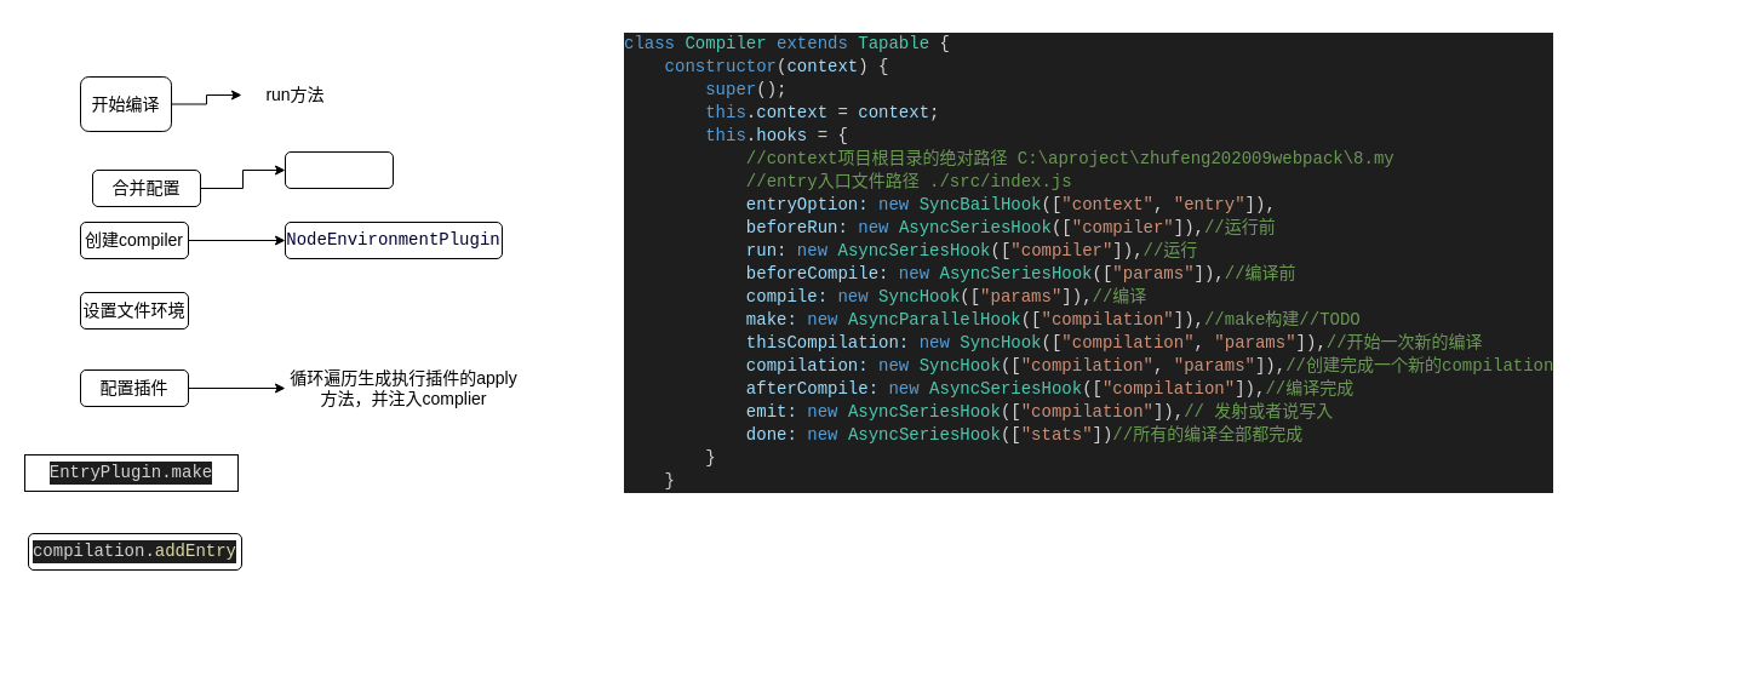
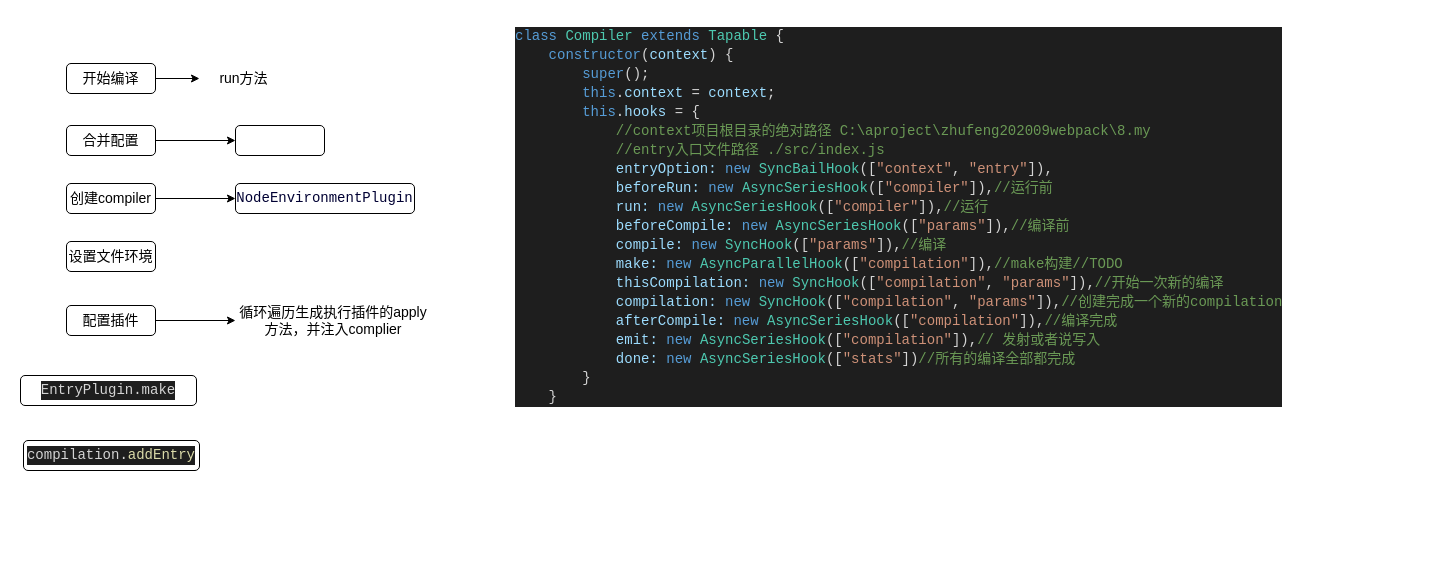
  <mxCell id="0" />
  <mxCell id="1" parent="0" />
  <mxCell id="2" value="" style="edgeStyle=orthogonalEdgeStyle;rounded=0;orthogonalLoop=1;jettySize=auto;html=1;" edge="1" parent="1" source="3" target="6"><mxGeometry relative="1" as="geometry" /></mxCell>
- <mxCell id="3" value="&lt;font style=&quot;font-size: 14px;&quot;&gt;开始编译&lt;/font&gt;" style="rounded=1;whiteSpace=wrap;html=1;" vertex="1" parent="1"><mxGeometry x="66" y="63" width="75" height="45" as="geometry" /></mxCell>
+ <mxCell id="3" value="&lt;font style=&quot;font-size: 14px;&quot;&gt;开始编译&lt;/font&gt;" style="rounded=1;whiteSpace=wrap;html=1;" vertex="1" parent="1"><mxGeometry x="66" y="63" width="89" height="30" as="geometry" /></mxCell>
  <mxCell id="4" value="" style="edgeStyle=orthogonalEdgeStyle;rounded=0;orthogonalLoop=1;jettySize=auto;html=1;" edge="1" parent="1" source="5" target="7"><mxGeometry relative="1" as="geometry" /></mxCell>
- <mxCell id="5" value="&lt;font style=&quot;font-size: 14px;&quot;&gt;合并配置&lt;/font&gt;" style="rounded=1;whiteSpace=wrap;html=1;" vertex="1" parent="1"><mxGeometry x="76" y="140" width="89" height="30" as="geometry" /></mxCell>
+ <mxCell id="5" value="&lt;font style=&quot;font-size: 14px;&quot;&gt;合并配置&lt;/font&gt;" style="rounded=1;whiteSpace=wrap;html=1;" vertex="1" parent="1"><mxGeometry x="66" y="125" width="89" height="30" as="geometry" /></mxCell>
  <mxCell id="6" value="&lt;font style=&quot;font-size: 14px;&quot;&gt;run方法&lt;/font&gt;" style="rounded=1;whiteSpace=wrap;html=1;strokeColor=none;" vertex="1" parent="1"><mxGeometry x="199" y="63" width="89" height="30" as="geometry" /></mxCell>
  <mxCell id="7" value="" style="rounded=1;whiteSpace=wrap;html=1;" vertex="1" parent="1"><mxGeometry x="235" y="125" width="89" height="30" as="geometry" /></mxCell>
  <mxCell id="8" value="" style="edgeStyle=orthogonalEdgeStyle;rounded=0;orthogonalLoop=1;jettySize=auto;html=1;" edge="1" parent="1" source="9" target="11"><mxGeometry relative="1" as="geometry" /></mxCell>
  <mxCell id="9" value="&lt;span style=&quot;font-size: 14px;&quot;&gt;创建compiler&lt;/span&gt;" style="rounded=1;whiteSpace=wrap;html=1;" vertex="1" parent="1"><mxGeometry x="66" y="183" width="89" height="30" as="geometry" /></mxCell>
  <mxCell id="10" value="&lt;span style=&quot;font-size: 14px;&quot;&gt;设置文件环境&lt;/span&gt;" style="rounded=1;whiteSpace=wrap;html=1;" vertex="1" parent="1"><mxGeometry x="66" y="241" width="89" height="30" as="geometry" /></mxCell>
  <mxCell id="11" value="&lt;div style=&quot;line-height: 19px;&quot;&gt;&lt;div style=&quot;font-family: Consolas, &amp;quot;Courier New&amp;quot;, monospace; font-size: 14px; line-height: 19px;&quot;&gt;&lt;font style=&quot;background-color: rgb(255, 255, 255);&quot; color=&quot;#000033&quot;&gt;NodeEnvironmentPlugin&lt;/font&gt;&lt;/div&gt;&lt;/div&gt;" style="rounded=1;whiteSpace=wrap;html=1;" vertex="1" parent="1"><mxGeometry x="235" y="183" width="179" height="30" as="geometry" /></mxCell>
  <mxCell id="12" value="" style="edgeStyle=orthogonalEdgeStyle;rounded=0;orthogonalLoop=1;jettySize=auto;html=1;" edge="1" parent="1" source="13" target="14"><mxGeometry relative="1" as="geometry" /></mxCell>
  <mxCell id="13" value="&lt;span style=&quot;font-size: 14px;&quot;&gt;配置插件&lt;/span&gt;" style="rounded=1;whiteSpace=wrap;html=1;" vertex="1" parent="1"><mxGeometry x="66" y="305" width="89" height="30" as="geometry" /></mxCell>
  <mxCell id="14" value="&lt;span style=&quot;font-size: 14px;&quot;&gt;循环遍历生成执行插件的apply方法，并注入complier&lt;/span&gt;" style="rounded=1;whiteSpace=wrap;html=1;strokeColor=none;" vertex="1" parent="1"><mxGeometry x="235" y="305" width="196" height="30" as="geometry" /></mxCell>
- <mxCell id="15" value="&lt;div style=&quot;color: rgb(212, 212, 212); background-color: rgb(30, 30, 30); font-family: Consolas, &amp;quot;Courier New&amp;quot;, monospace; font-size: 14px; line-height: 19px;&quot;&gt;EntryPlugin.make&lt;/div&gt;" style="whiteSpace=wrap;html=1;strokeColor=default;rounded=0;" vertex="1" parent="1"><mxGeometry x="20" y="375" width="176" height="30" as="geometry" /></mxCell>
+ <mxCell id="15" value="&lt;div style=&quot;color: rgb(212, 212, 212); background-color: rgb(30, 30, 30); font-family: Consolas, &amp;quot;Courier New&amp;quot;, monospace; font-size: 14px; line-height: 19px;&quot;&gt;EntryPlugin.make&lt;/div&gt;" style="rounded=1;whiteSpace=wrap;html=1;strokeColor=default;" vertex="1" parent="1"><mxGeometry x="20" y="375" width="176" height="30" as="geometry" /></mxCell>
  <mxCell id="16" value="&lt;div style=&quot;color: rgb(212, 212, 212); background-color: rgb(30, 30, 30); font-family: Consolas, &amp;quot;Courier New&amp;quot;, monospace; font-size: 14px; line-height: 19px;&quot;&gt;&lt;div style=&quot;line-height: 19px;&quot;&gt;compilation.&lt;span style=&quot;color: #dcdcaa;&quot;&gt;addEntry&lt;/span&gt;&lt;/div&gt;&lt;/div&gt;" style="rounded=1;whiteSpace=wrap;html=1;strokeColor=default;" vertex="1" parent="1"><mxGeometry x="23" y="440" width="176" height="30" as="geometry" /></mxCell>
  <mxCell id="17" value="&lt;div style=&quot;color: rgb(212, 212, 212); background-color: rgb(30, 30, 30); font-family: Consolas, &amp;quot;Courier New&amp;quot;, monospace; font-weight: normal; font-size: 14px; line-height: 19px;&quot;&gt;&lt;div&gt;&lt;span style=&quot;color: #569cd6;&quot;&gt;class&lt;/span&gt;&lt;span style=&quot;color: #d4d4d4;&quot;&gt; &lt;/span&gt;&lt;span style=&quot;color: #4ec9b0;&quot;&gt;Compiler&lt;/span&gt;&lt;span style=&quot;color: #d4d4d4;&quot;&gt; &lt;/span&gt;&lt;span style=&quot;color: #569cd6;&quot;&gt;extends&lt;/span&gt;&lt;span style=&quot;color: #d4d4d4;&quot;&gt; &lt;/span&gt;&lt;span style=&quot;color: #4ec9b0;&quot;&gt;Tapable&lt;/span&gt;&lt;span style=&quot;color: #d4d4d4;&quot;&gt; {&lt;/span&gt;&lt;/div&gt;&lt;div&gt;&lt;span style=&quot;color: #d4d4d4;&quot;&gt;&amp;nbsp; &amp;nbsp; &lt;/span&gt;&lt;span style=&quot;color: #569cd6;&quot;&gt;constructor&lt;/span&gt;&lt;span style=&quot;color: #d4d4d4;&quot;&gt;(&lt;/span&gt;&lt;span style=&quot;color: #9cdcfe;&quot;&gt;context&lt;/span&gt;&lt;span style=&quot;color: #d4d4d4;&quot;&gt;) {&lt;/span&gt;&lt;/div&gt;&lt;div&gt;&lt;span style=&quot;color: #d4d4d4;&quot;&gt;&amp;nbsp; &amp;nbsp; &amp;nbsp; &amp;nbsp; &lt;/span&gt;&lt;span style=&quot;color: #569cd6;&quot;&gt;super&lt;/span&gt;&lt;span style=&quot;color: #d4d4d4;&quot;&gt;();&lt;/span&gt;&lt;/div&gt;&lt;div&gt;&lt;span style=&quot;color: #d4d4d4;&quot;&gt;&amp;nbsp; &amp;nbsp; &amp;nbsp; &amp;nbsp; &lt;/span&gt;&lt;span style=&quot;color: #569cd6;&quot;&gt;this&lt;/span&gt;&lt;span style=&quot;color: #d4d4d4;&quot;&gt;.&lt;/span&gt;&lt;span style=&quot;color: #9cdcfe;&quot;&gt;context&lt;/span&gt;&lt;span style=&quot;color: #d4d4d4;&quot;&gt; = &lt;/span&gt;&lt;span style=&quot;color: #9cdcfe;&quot;&gt;context&lt;/span&gt;&lt;span style=&quot;color: #d4d4d4;&quot;&gt;;&lt;/span&gt;&lt;/div&gt;&lt;div&gt;&lt;span style=&quot;color: #d4d4d4;&quot;&gt;&amp;nbsp; &amp;nbsp; &amp;nbsp; &amp;nbsp; &lt;/span&gt;&lt;span style=&quot;color: #569cd6;&quot;&gt;this&lt;/span&gt;&lt;span style=&quot;color: #d4d4d4;&quot;&gt;.&lt;/span&gt;&lt;span style=&quot;color: #9cdcfe;&quot;&gt;hooks&lt;/span&gt;&lt;span style=&quot;color: #d4d4d4;&quot;&gt; = {&lt;/span&gt;&lt;/div&gt;&lt;div&gt;&lt;span style=&quot;color: #d4d4d4;&quot;&gt;&amp;nbsp; &amp;nbsp; &amp;nbsp; &amp;nbsp; &amp;nbsp; &amp;nbsp; &lt;/span&gt;&lt;span style=&quot;color: #6a9955;&quot;&gt;//context项目根目录的绝对路径 C:\aproject\zhufeng202009webpack\8.my&lt;/span&gt;&lt;/div&gt;&lt;div&gt;&lt;span style=&quot;color: #d4d4d4;&quot;&gt;&amp;nbsp; &amp;nbsp; &amp;nbsp; &amp;nbsp; &amp;nbsp; &amp;nbsp; &lt;/span&gt;&lt;span style=&quot;color: #6a9955;&quot;&gt;//entry入口文件路径 ./src/index.js&lt;/span&gt;&lt;/div&gt;&lt;div&gt;&lt;span style=&quot;color: #d4d4d4;&quot;&gt;&amp;nbsp; &amp;nbsp; &amp;nbsp; &amp;nbsp; &amp;nbsp; &amp;nbsp; &lt;/span&gt;&lt;span style=&quot;color: #9cdcfe;&quot;&gt;entryOption&lt;/span&gt;&lt;span style=&quot;color: #9cdcfe;&quot;&gt;:&lt;/span&gt;&lt;span style=&quot;color: #d4d4d4;&quot;&gt; &lt;/span&gt;&lt;span style=&quot;color: #569cd6;&quot;&gt;new&lt;/span&gt;&lt;span style=&quot;color: #d4d4d4;&quot;&gt; &lt;/span&gt;&lt;span style=&quot;color: #4ec9b0;&quot;&gt;SyncBailHook&lt;/span&gt;&lt;span style=&quot;color: #d4d4d4;&quot;&gt;([&lt;/span&gt;&lt;span style=&quot;color: #ce9178;&quot;&gt;&quot;context&quot;&lt;/span&gt;&lt;span style=&quot;color: #d4d4d4;&quot;&gt;, &lt;/span&gt;&lt;span style=&quot;color: #ce9178;&quot;&gt;&quot;entry&quot;&lt;/span&gt;&lt;span style=&quot;color: #d4d4d4;&quot;&gt;]),&lt;/span&gt;&lt;/div&gt;&lt;div&gt;&lt;span style=&quot;color: #d4d4d4;&quot;&gt;&amp;nbsp; &amp;nbsp; &amp;nbsp; &amp;nbsp; &amp;nbsp; &amp;nbsp; &lt;/span&gt;&lt;span style=&quot;color: #9cdcfe;&quot;&gt;beforeRun&lt;/span&gt;&lt;span style=&quot;color: #9cdcfe;&quot;&gt;:&lt;/span&gt;&lt;span style=&quot;color: #d4d4d4;&quot;&gt; &lt;/span&gt;&lt;span style=&quot;color: #569cd6;&quot;&gt;new&lt;/span&gt;&lt;span style=&quot;color: #d4d4d4;&quot;&gt; &lt;/span&gt;&lt;span style=&quot;color: #4ec9b0;&quot;&gt;AsyncSeriesHook&lt;/span&gt;&lt;span style=&quot;color: #d4d4d4;&quot;&gt;([&lt;/span&gt;&lt;span style=&quot;color: #ce9178;&quot;&gt;&quot;compiler&quot;&lt;/span&gt;&lt;span style=&quot;color: #d4d4d4;&quot;&gt;]),&lt;/span&gt;&lt;span style=&quot;color: #6a9955;&quot;&gt;//运行前&lt;/span&gt;&lt;/div&gt;&lt;div&gt;&lt;span style=&quot;color: #d4d4d4;&quot;&gt;&amp;nbsp; &amp;nbsp; &amp;nbsp; &amp;nbsp; &amp;nbsp; &amp;nbsp; &lt;/span&gt;&lt;span style=&quot;color: #9cdcfe;&quot;&gt;run&lt;/span&gt;&lt;span style=&quot;color: #9cdcfe;&quot;&gt;:&lt;/span&gt;&lt;span style=&quot;color: #d4d4d4;&quot;&gt; &lt;/span&gt;&lt;span style=&quot;color: #569cd6;&quot;&gt;new&lt;/span&gt;&lt;span style=&quot;color: #d4d4d4;&quot;&gt; &lt;/span&gt;&lt;span style=&quot;color: #4ec9b0;&quot;&gt;AsyncSeriesHook&lt;/span&gt;&lt;span style=&quot;color: #d4d4d4;&quot;&gt;([&lt;/span&gt;&lt;span style=&quot;color: #ce9178;&quot;&gt;&quot;compiler&quot;&lt;/span&gt;&lt;span style=&quot;color: #d4d4d4;&quot;&gt;]),&lt;/span&gt;&lt;span style=&quot;color: #6a9955;&quot;&gt;//运行&lt;/span&gt;&lt;/div&gt;&lt;div&gt;&lt;span style=&quot;color: #d4d4d4;&quot;&gt;&amp;nbsp; &amp;nbsp; &amp;nbsp; &amp;nbsp; &amp;nbsp; &amp;nbsp; &lt;/span&gt;&lt;span style=&quot;color: #9cdcfe;&quot;&gt;beforeCompile&lt;/span&gt;&lt;span style=&quot;color: #9cdcfe;&quot;&gt;:&lt;/span&gt;&lt;span style=&quot;color: #d4d4d4;&quot;&gt; &lt;/span&gt;&lt;span style=&quot;color: #569cd6;&quot;&gt;new&lt;/span&gt;&lt;span style=&quot;color: #d4d4d4;&quot;&gt; &lt;/span&gt;&lt;span style=&quot;color: #4ec9b0;&quot;&gt;AsyncSeriesHook&lt;/span&gt;&lt;span style=&quot;color: #d4d4d4;&quot;&gt;([&lt;/span&gt;&lt;span style=&quot;color: #ce9178;&quot;&gt;&quot;params&quot;&lt;/span&gt;&lt;span style=&quot;color: #d4d4d4;&quot;&gt;]),&lt;/span&gt;&lt;span style=&quot;color: #6a9955;&quot;&gt;//编译前&lt;/span&gt;&lt;/div&gt;&lt;div&gt;&lt;span style=&quot;color: #d4d4d4;&quot;&gt;&amp;nbsp; &amp;nbsp; &amp;nbsp; &amp;nbsp; &amp;nbsp; &amp;nbsp; &lt;/span&gt;&lt;span style=&quot;color: #9cdcfe;&quot;&gt;compile&lt;/span&gt;&lt;span style=&quot;color: #9cdcfe;&quot;&gt;:&lt;/span&gt;&lt;span style=&quot;color: #d4d4d4;&quot;&gt; &lt;/span&gt;&lt;span style=&quot;color: #569cd6;&quot;&gt;new&lt;/span&gt;&lt;span style=&quot;color: #d4d4d4;&quot;&gt; &lt;/span&gt;&lt;span style=&quot;color: #4ec9b0;&quot;&gt;SyncHook&lt;/span&gt;&lt;span style=&quot;color: #d4d4d4;&quot;&gt;([&lt;/span&gt;&lt;span style=&quot;color: #ce9178;&quot;&gt;&quot;params&quot;&lt;/span&gt;&lt;span style=&quot;color: #d4d4d4;&quot;&gt;]),&lt;/span&gt;&lt;span style=&quot;color: #6a9955;&quot;&gt;//编译&lt;/span&gt;&lt;/div&gt;&lt;div&gt;&lt;span style=&quot;color: #d4d4d4;&quot;&gt;&amp;nbsp; &amp;nbsp; &amp;nbsp; &amp;nbsp; &amp;nbsp; &amp;nbsp; &lt;/span&gt;&lt;span style=&quot;color: #9cdcfe;&quot;&gt;make&lt;/span&gt;&lt;span style=&quot;color: #9cdcfe;&quot;&gt;:&lt;/span&gt;&lt;span style=&quot;color: #d4d4d4;&quot;&gt; &lt;/span&gt;&lt;span style=&quot;color: #569cd6;&quot;&gt;new&lt;/span&gt;&lt;span style=&quot;color: #d4d4d4;&quot;&gt; &lt;/span&gt;&lt;span style=&quot;color: #4ec9b0;&quot;&gt;AsyncParallelHook&lt;/span&gt;&lt;span style=&quot;color: #d4d4d4;&quot;&gt;([&lt;/span&gt;&lt;span style=&quot;color: #ce9178;&quot;&gt;&quot;compilation&quot;&lt;/span&gt;&lt;span style=&quot;color: #d4d4d4;&quot;&gt;]),&lt;/span&gt;&lt;span style=&quot;color: #6a9955;&quot;&gt;//make构建//TODO&lt;/span&gt;&lt;/div&gt;&lt;div&gt;&lt;span style=&quot;color: #d4d4d4;&quot;&gt;&amp;nbsp; &amp;nbsp; &amp;nbsp; &amp;nbsp; &amp;nbsp; &amp;nbsp; &lt;/span&gt;&lt;span style=&quot;color: #9cdcfe;&quot;&gt;thisCompilation&lt;/span&gt;&lt;span style=&quot;color: #9cdcfe;&quot;&gt;:&lt;/span&gt;&lt;span style=&quot;color: #d4d4d4;&quot;&gt; &lt;/span&gt;&lt;span style=&quot;color: #569cd6;&quot;&gt;new&lt;/span&gt;&lt;span style=&quot;color: #d4d4d4;&quot;&gt; &lt;/span&gt;&lt;span style=&quot;color: #4ec9b0;&quot;&gt;SyncHook&lt;/span&gt;&lt;span style=&quot;color: #d4d4d4;&quot;&gt;([&lt;/span&gt;&lt;span style=&quot;color: #ce9178;&quot;&gt;&quot;compilation&quot;&lt;/span&gt;&lt;span style=&quot;color: #d4d4d4;&quot;&gt;, &lt;/span&gt;&lt;span style=&quot;color: #ce9178;&quot;&gt;&quot;params&quot;&lt;/span&gt;&lt;span style=&quot;color: #d4d4d4;&quot;&gt;]),&lt;/span&gt;&lt;span style=&quot;color: #6a9955;&quot;&gt;//开始一次新的编译&lt;/span&gt;&lt;/div&gt;&lt;div&gt;&lt;span style=&quot;color: #d4d4d4;&quot;&gt;&amp;nbsp; &amp;nbsp; &amp;nbsp; &amp;nbsp; &amp;nbsp; &amp;nbsp; &lt;/span&gt;&lt;span style=&quot;color: #9cdcfe;&quot;&gt;compilation&lt;/span&gt;&lt;span style=&quot;color: #9cdcfe;&quot;&gt;:&lt;/span&gt;&lt;span style=&quot;color: #d4d4d4;&quot;&gt; &lt;/span&gt;&lt;span style=&quot;color: #569cd6;&quot;&gt;new&lt;/span&gt;&lt;span style=&quot;color: #d4d4d4;&quot;&gt; &lt;/span&gt;&lt;span style=&quot;color: #4ec9b0;&quot;&gt;SyncHook&lt;/span&gt;&lt;span style=&quot;color: #d4d4d4;&quot;&gt;([&lt;/span&gt;&lt;span style=&quot;color: #ce9178;&quot;&gt;&quot;compilation&quot;&lt;/span&gt;&lt;span style=&quot;color: #d4d4d4;&quot;&gt;, &lt;/span&gt;&lt;span style=&quot;color: #ce9178;&quot;&gt;&quot;params&quot;&lt;/span&gt;&lt;span style=&quot;color: #d4d4d4;&quot;&gt;]),&lt;/span&gt;&lt;span style=&quot;color: #6a9955;&quot;&gt;//创建完成一个新的compilation&lt;/span&gt;&lt;/div&gt;&lt;div&gt;&lt;span style=&quot;color: #d4d4d4;&quot;&gt;&amp;nbsp; &amp;nbsp; &amp;nbsp; &amp;nbsp; &amp;nbsp; &amp;nbsp; &lt;/span&gt;&lt;span style=&quot;color: #9cdcfe;&quot;&gt;afterCompile&lt;/span&gt;&lt;span style=&quot;color: #9cdcfe;&quot;&gt;:&lt;/span&gt;&lt;span style=&quot;color: #d4d4d4;&quot;&gt; &lt;/span&gt;&lt;span style=&quot;color: #569cd6;&quot;&gt;new&lt;/span&gt;&lt;span style=&quot;color: #d4d4d4;&quot;&gt; &lt;/span&gt;&lt;span style=&quot;color: #4ec9b0;&quot;&gt;AsyncSeriesHook&lt;/span&gt;&lt;span style=&quot;color: #d4d4d4;&quot;&gt;([&lt;/span&gt;&lt;span style=&quot;color: #ce9178;&quot;&gt;&quot;compilation&quot;&lt;/span&gt;&lt;span style=&quot;color: #d4d4d4;&quot;&gt;]),&lt;/span&gt;&lt;span style=&quot;color: #6a9955;&quot;&gt;//编译完成&lt;/span&gt;&lt;/div&gt;&lt;div&gt;&lt;span style=&quot;color: #d4d4d4;&quot;&gt;&amp;nbsp; &amp;nbsp; &amp;nbsp; &amp;nbsp; &amp;nbsp; &amp;nbsp; &lt;/span&gt;&lt;span style=&quot;color: #9cdcfe;&quot;&gt;emit&lt;/span&gt;&lt;span style=&quot;color: #9cdcfe;&quot;&gt;:&lt;/span&gt;&lt;span style=&quot;color: #d4d4d4;&quot;&gt; &lt;/span&gt;&lt;span style=&quot;color: #569cd6;&quot;&gt;new&lt;/span&gt;&lt;span style=&quot;color: #d4d4d4;&quot;&gt; &lt;/span&gt;&lt;span style=&quot;color: #4ec9b0;&quot;&gt;AsyncSeriesHook&lt;/span&gt;&lt;span style=&quot;color: #d4d4d4;&quot;&gt;([&lt;/span&gt;&lt;span style=&quot;color: #ce9178;&quot;&gt;&quot;compilation&quot;&lt;/span&gt;&lt;span style=&quot;color: #d4d4d4;&quot;&gt;]),&lt;/span&gt;&lt;span style=&quot;color: #6a9955;&quot;&gt;// 发射或者说写入&lt;/span&gt;&lt;/div&gt;&lt;div&gt;&lt;span style=&quot;color: #d4d4d4;&quot;&gt;&amp;nbsp; &amp;nbsp; &amp;nbsp; &amp;nbsp; &amp;nbsp; &amp;nbsp; &lt;/span&gt;&lt;span style=&quot;color: #9cdcfe;&quot;&gt;done&lt;/span&gt;&lt;span style=&quot;color: #9cdcfe;&quot;&gt;:&lt;/span&gt;&lt;span style=&quot;color: #d4d4d4;&quot;&gt; &lt;/span&gt;&lt;span style=&quot;color: #569cd6;&quot;&gt;new&lt;/span&gt;&lt;span style=&quot;color: #d4d4d4;&quot;&gt; &lt;/span&gt;&lt;span style=&quot;color: #4ec9b0;&quot;&gt;AsyncSeriesHook&lt;/span&gt;&lt;span style=&quot;color: #d4d4d4;&quot;&gt;([&lt;/span&gt;&lt;span style=&quot;color: #ce9178;&quot;&gt;&quot;stats&quot;&lt;/span&gt;&lt;span style=&quot;color: #d4d4d4;&quot;&gt;])&lt;/span&gt;&lt;span style=&quot;color: #6a9955;&quot;&gt;//所有的编译全部都完成&lt;/span&gt;&lt;/div&gt;&lt;div&gt;&lt;span style=&quot;color: #d4d4d4;&quot;&gt;&amp;nbsp; &amp;nbsp; &amp;nbsp; &amp;nbsp; }&lt;/span&gt;&lt;/div&gt;&lt;div&gt;&lt;span style=&quot;color: #d4d4d4;&quot;&gt;&amp;nbsp; &amp;nbsp; }&lt;/span&gt;&lt;/div&gt;&lt;/div&gt;" style="text;whiteSpace=wrap;html=1;" vertex="1" parent="1"><mxGeometry x="513" y="20" width="902" height="535" as="geometry" /></mxCell>
